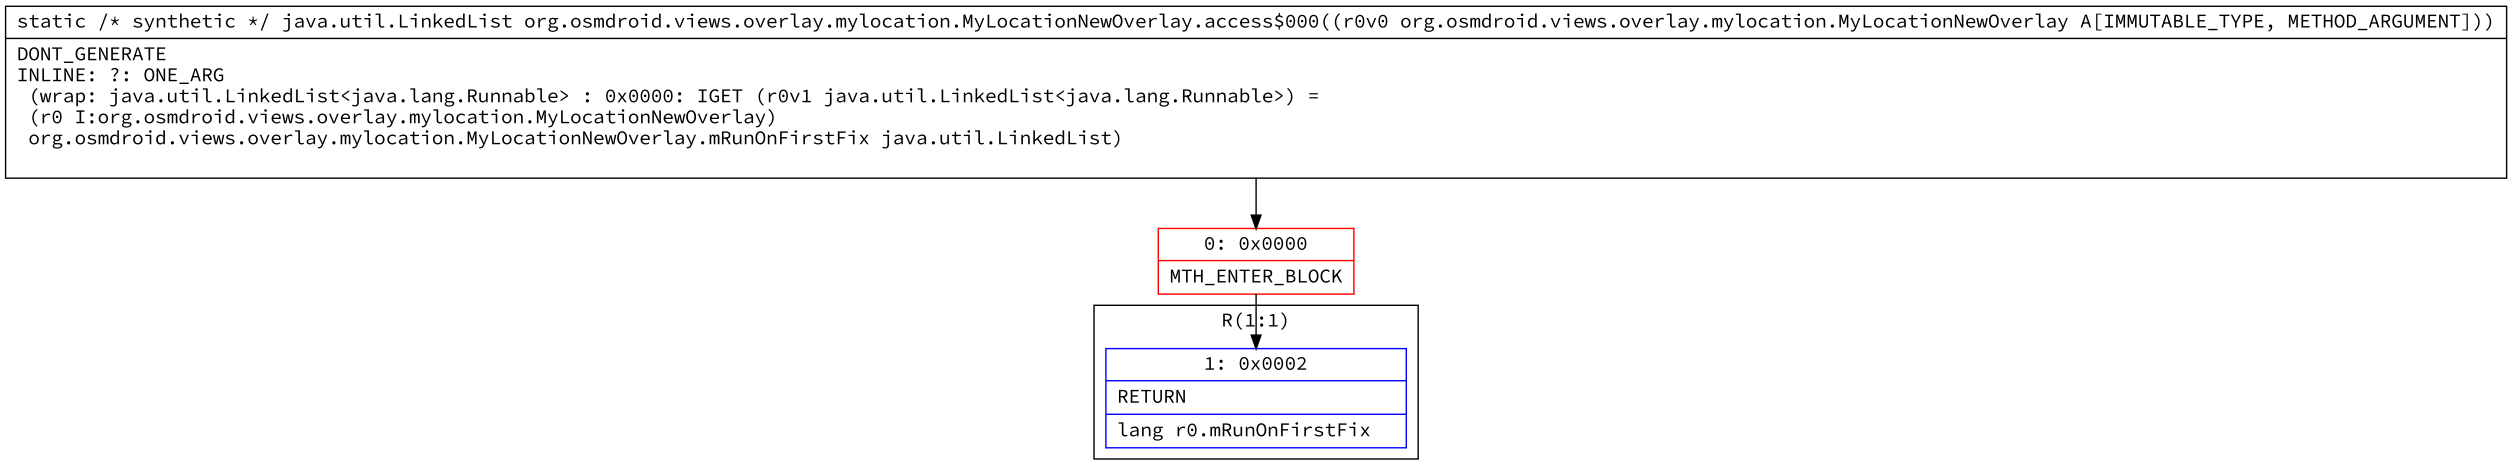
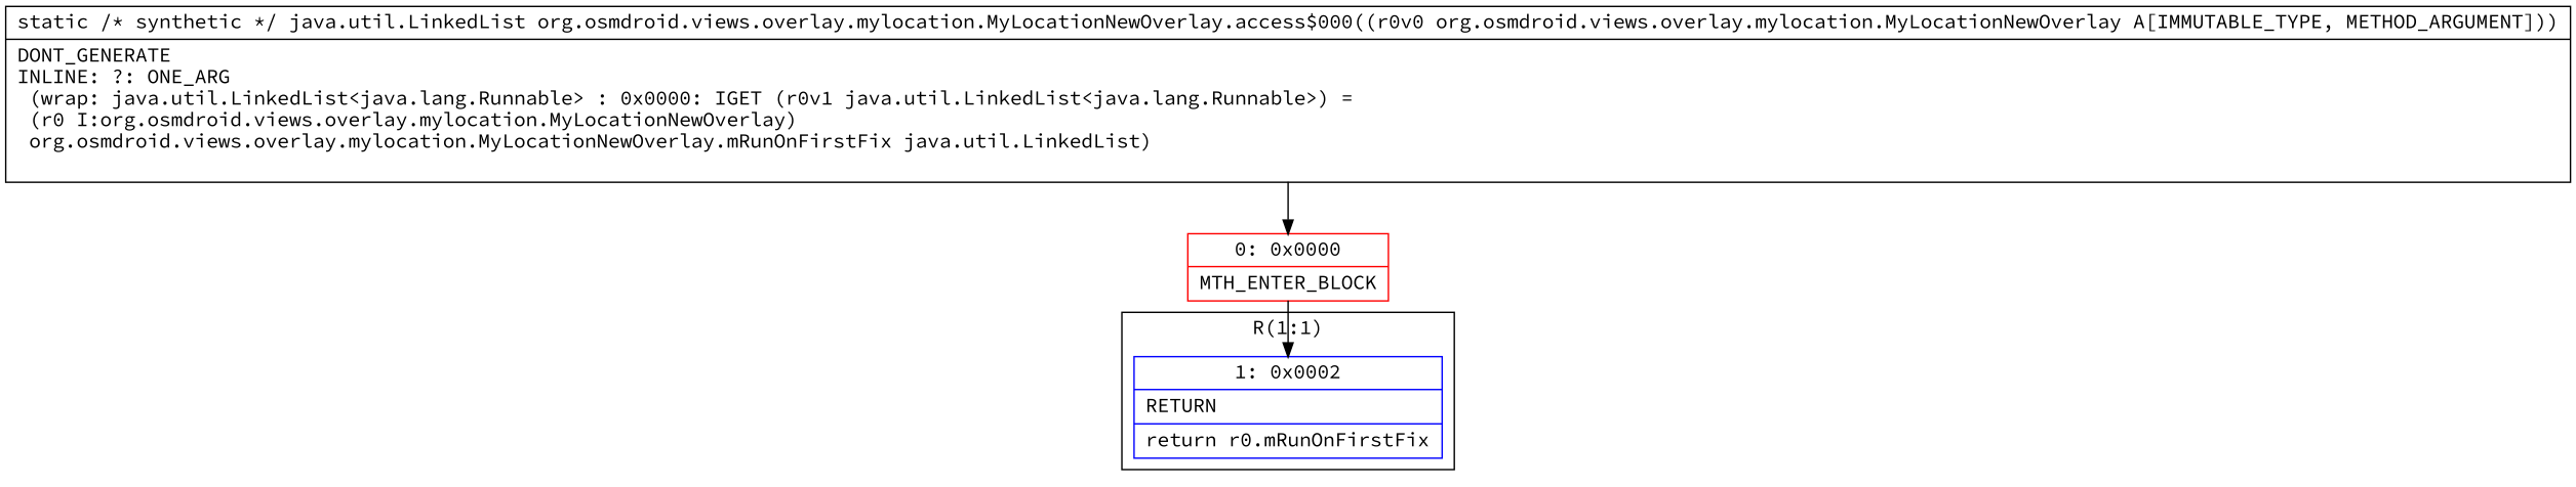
  digraph {
    fontname="Source Code Pro"
    node [shape=record fontname="Source Code Pro"]
    edge [fontname="Source Code Pro"]
-   n1 [color=blue label="{1\:\ 0x0002|RETURN\l|lang r0.mRunOnFirstFix\l}"]
+   n1 [color=blue label="{1\:\ 0x0002|RETURN\l|return r0.mRunOnFirstFix\l}"]
    n2 [color=red label="{0\:\ 0x0000|MTH_ENTER_BLOCK\l}"]
    n3 [label="{static \/* synthetic *\/ java.util.LinkedList org.osmdroid.views.overlay.mylocation.MyLocationNewOverlay.access$000((r0v0 org.osmdroid.views.overlay.mylocation.MyLocationNewOverlay A[IMMUTABLE_TYPE, METHOD_ARGUMENT]))  | DONT_GENERATE\lINLINE: ?: ONE_ARG  \l  (wrap: java.util.LinkedList\<java.lang.Runnable\> : 0x0000: IGET  (r0v1 java.util.LinkedList\<java.lang.Runnable\>) = \l  (r0 I:org.osmdroid.views.overlay.mylocation.MyLocationNewOverlay)\l org.osmdroid.views.overlay.mylocation.MyLocationNewOverlay.mRunOnFirstFix java.util.LinkedList)\l\l}"]
    subgraph cluster_1 {
      label="R(1:1)"
      n1
    }
    n2 -> n1
    n3 -> n2
  }
